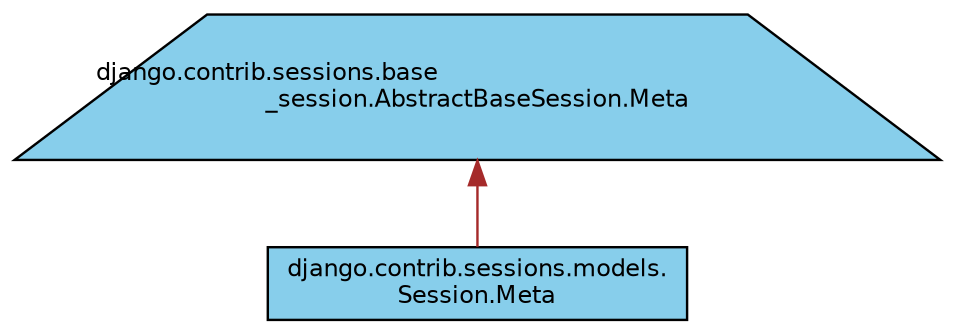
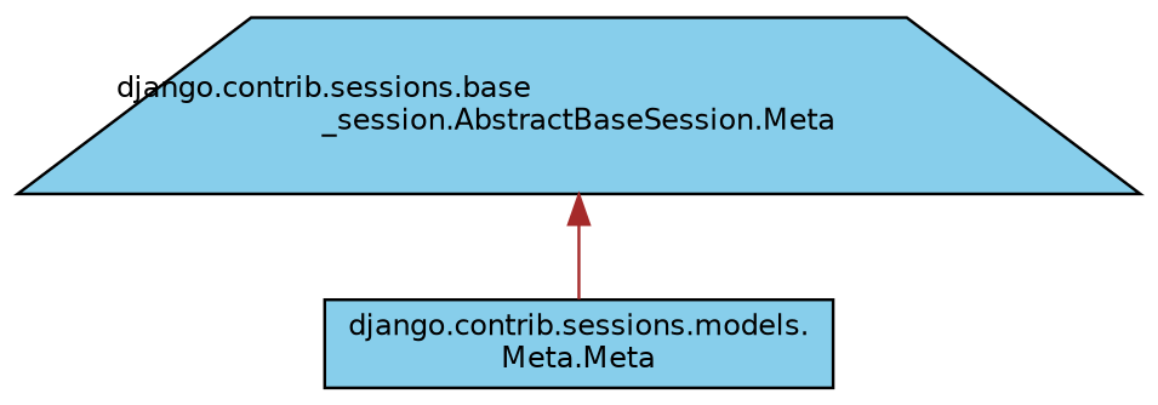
  digraph {
    node [color=black fillcolor=skyblue fontname=Helvetica fontsize=10 style=filled]
-   n1 [fontcolor=black height=0.2 label="django.contrib.sessions.models.\lSession.Meta" shape=box width=0.4]
+   n1 [fontcolor=black height=0.2 label="django.contrib.sessions.models.\lMeta.Meta" shape=box width=0.4]
    n2 [height=0.2 label="django.contrib.sessions.base\l_session.AbstractBaseSession.Meta" shape=trapezium width=0.4]
    n2 -> n1 [color=brown dir=back fontname=Helvetica fontsize=10 labelfontname=Helvetica labelfontsize=10 style=solid]
  }
